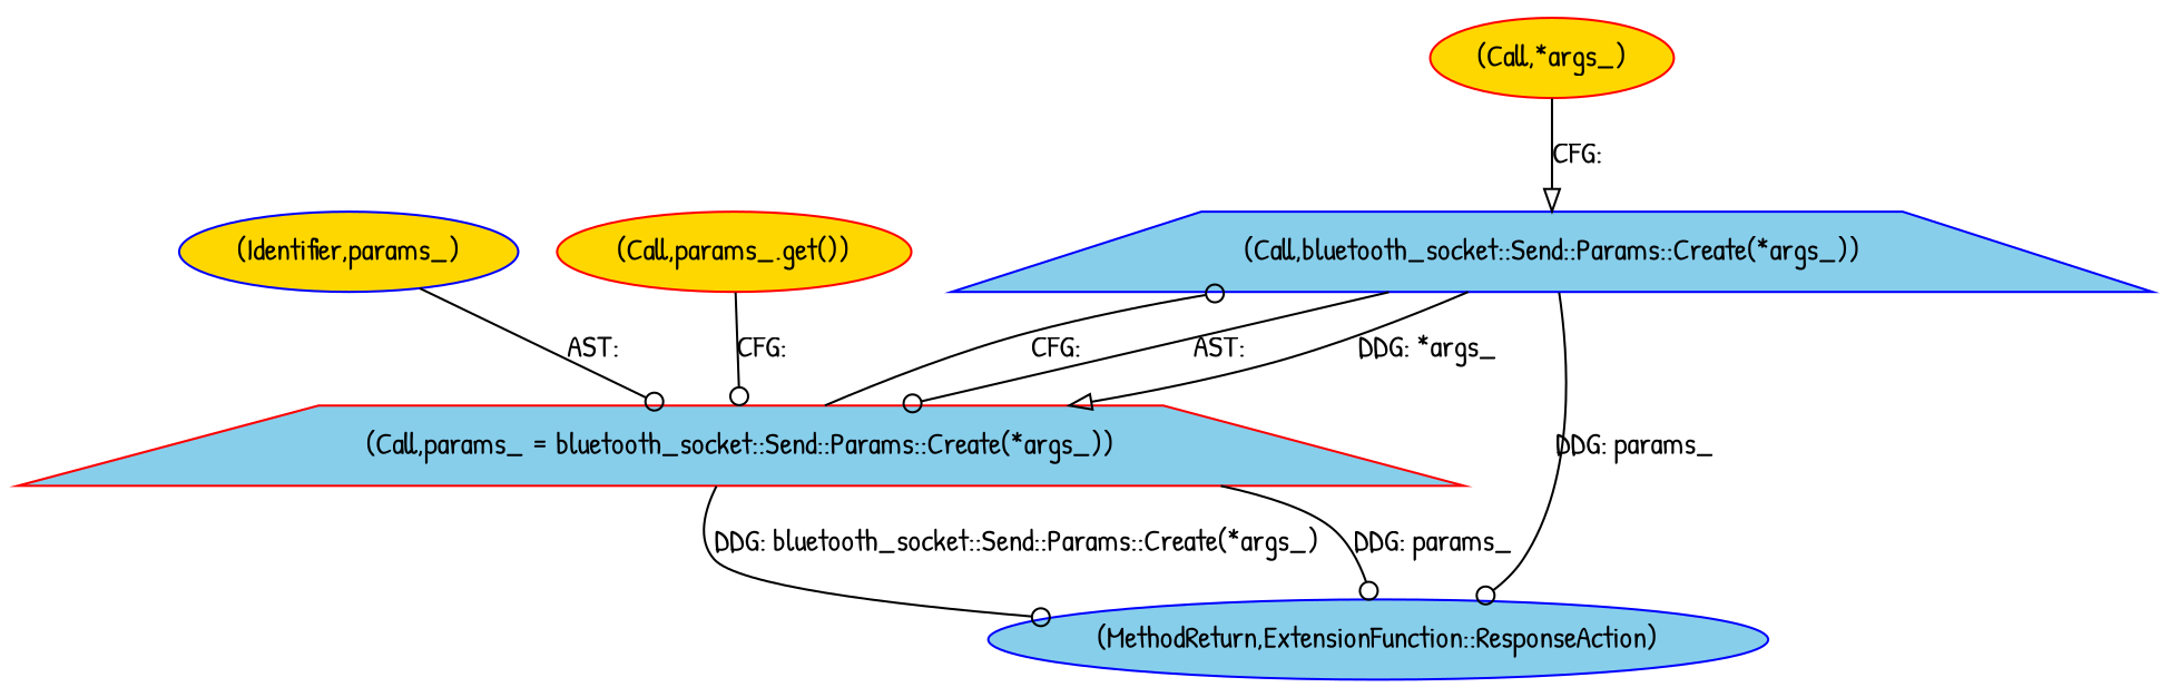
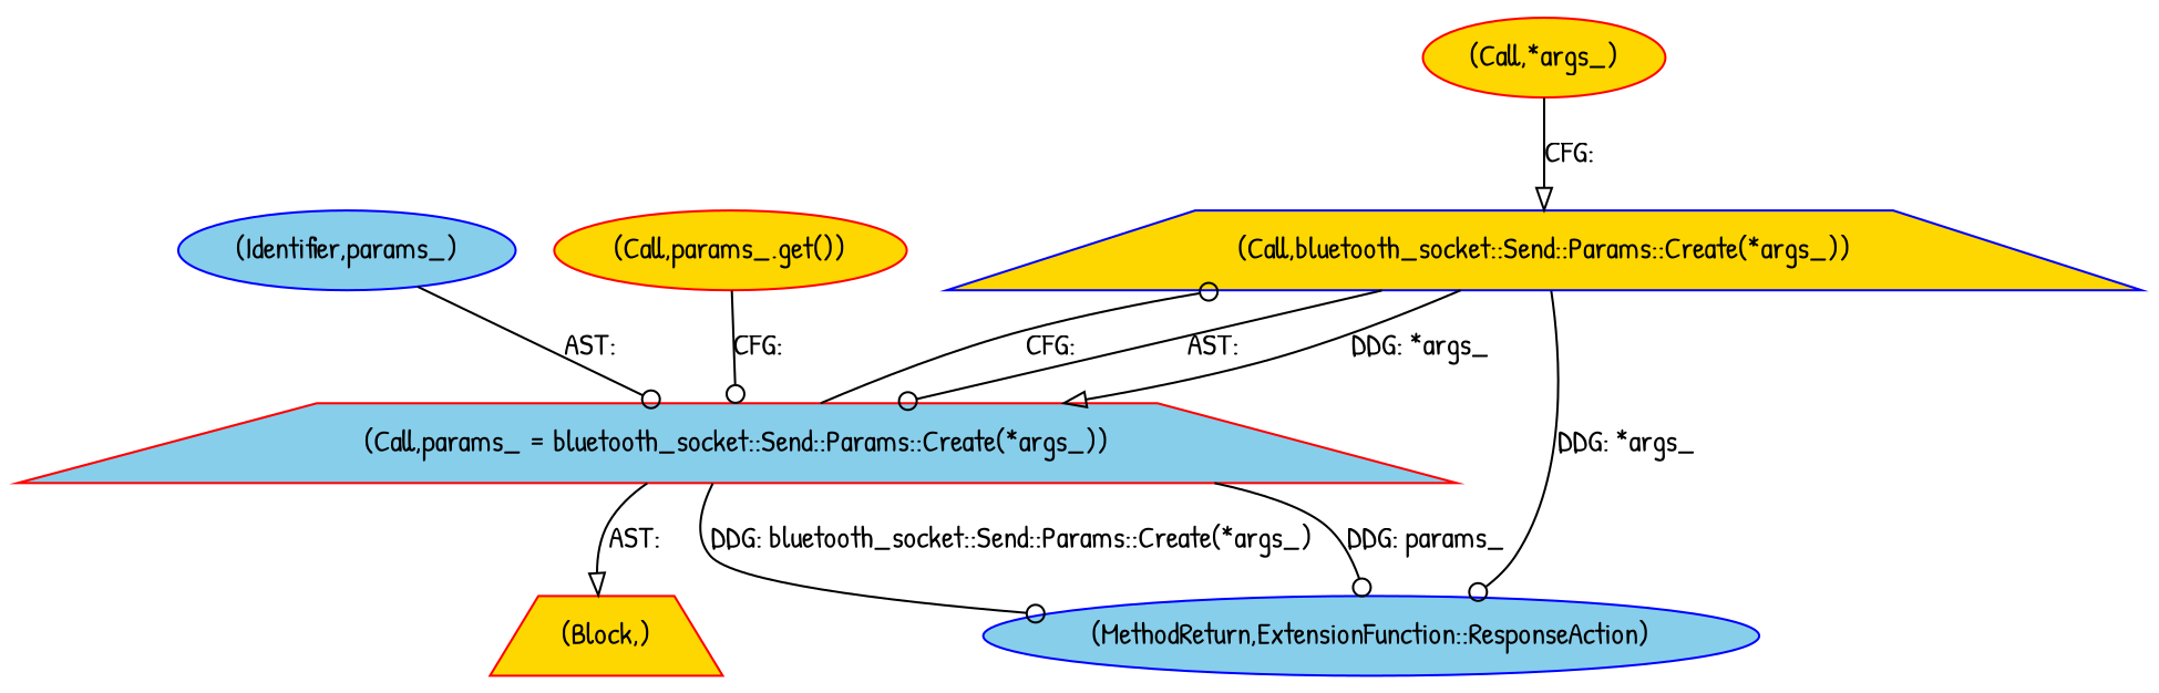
  digraph {
    fontname="Patrick Hand"
    node [color=red fillcolor=gold fontname="Patrick Hand" shape=ellipse style=filled]
    edge [arrowhead=odot fontname="Patrick Hand"]
-   n1 [color=blue fillcolor=skyblue label="(Call,bluetooth_socket::Send::Params::Create(*args_))" shape=trapezium]
+   n1 [color=blue label="(Call,bluetooth_socket::Send::Params::Create(*args_))" shape=trapezium]
    n2 [fillcolor=skyblue label="(Call,params_ = bluetooth_socket::Send::Params::Create(*args_))" shape=trapezium]
    n3 [color=blue fillcolor=skyblue label="(MethodReturn,ExtensionFunction::ResponseAction)"]
+   n4 [label="(Block,)" shape=trapezium]
    n5 [label="(Call,*args_)"]
-   n6 [color=blue label="(Identifier,params_)"]
+   n6 [color=blue fillcolor=skyblue label="(Identifier,params_)"]
    n7 [label="(Call,params_.get())"]
    n1 -> n2 [label="AST: "]
    n1 -> n2 [arrowhead=onormal label="DDG: *args_"]
-   n1 -> n3 [label="DDG: params_"]
+   n1 -> n3 [label="DDG: *args_"]
    n2 -> n1 [label="CFG: "]
    n2 -> n3 [label="DDG: params_"]
    n2 -> n3 [label="DDG: bluetooth_socket::Send::Params::Create(*args_)"]
+   n2 -> n4 [arrowhead=onormal label="AST: "]
    n5 -> n1 [arrowhead=onormal label="CFG: "]
    n6 -> n2 [label="AST: "]
    n7 -> n2 [label="CFG: "]
  }
